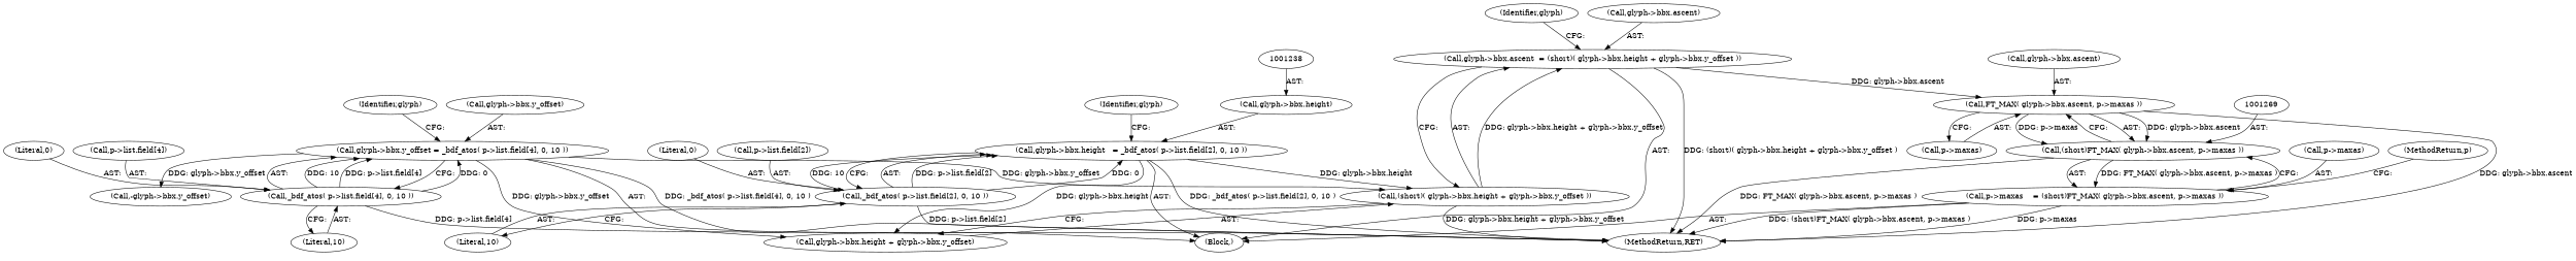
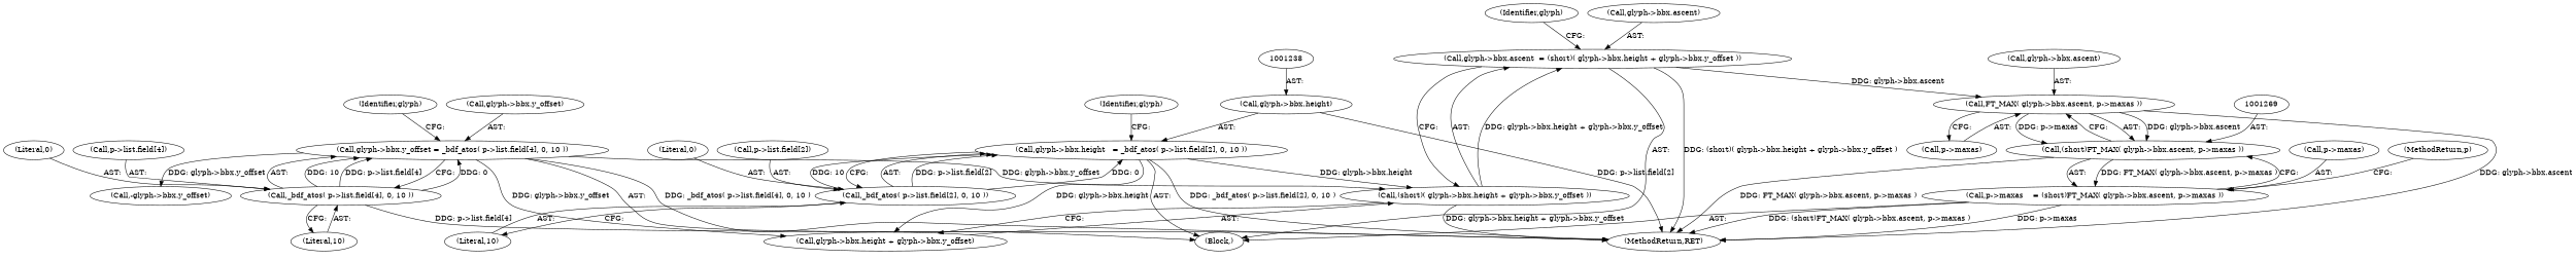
  digraph {
    n1 [label="(Call,FT_MAX( glyph->bbx.ascent, p->maxas ))"]
    n2 [label="(Call,(short)FT_MAX( glyph->bbx.ascent, p->maxas ))"]
    n3 [label="(Call,p->maxas)"]
    n4 [label="(MethodReturn,RET)"]
    n5 [label="(Call,p->maxas    = (short)FT_MAX( glyph->bbx.ascent, p->maxas ))"]
    n6 [label="(Call,glyph->bbx.ascent  = (short)( glyph->bbx.height + glyph->bbx.y_offset ))"]
    n7 [label="(Call,(short)( glyph->bbx.height + glyph->bbx.y_offset ))"]
    n8 [label="(Block,)"]
    n9 [label="(Call,glyph->bbx.height + glyph->bbx.y_offset)"]
    n10 [label="(Call,glyph->bbx.height   = _bdf_atos( p->list.field[2], 0, 10 ))"]
    n11 [label="(Call,_bdf_atos( p->list.field[2], 0, 10 ))"]
    n12 [label="(Literal,10)"]
    n13 [label="(Call,glyph->bbx.y_offset = _bdf_atos( p->list.field[4], 0, 10 ))"]
    n14 [label="(Call,_bdf_atos( p->list.field[4], 0, 10 ))"]
    n15 [label="(Call,-glyph->bbx.y_offset)"]
    n16 [label="(Literal,10)"]
    n17 [label="(Identifier,glyph)"]
    n18 [label="(Identifier,glyph)"]
    n19 [label="(Call,p->maxas)"]
    n20 [label="(Call,glyph->bbx.y_offset)"]
    n21 [label="(Call,p->list.field[2])"]
    n22 [label="(Literal,0)"]
    n23 [label="(Identifier,glyph)"]
    n24 [label="(Literal,0)"]
    n25 [label="(MethodReturn,p)"]
    n26 [label="(Call,glyph->bbx.ascent)"]
    n27 [label="(Call,p->list.field[4])"]
    n28 [label="(Call,glyph->bbx.ascent)"]
    n29 [label="(Call,glyph->bbx.height)"]
    1001238
    1001269
    n1 -> n2 [label="AST: "]
    n1 -> n2 [label="DDG: glyph->bbx.ascent"]
    n1 -> n2 [label="DDG: p->maxas"]
    n1 -> n3 [label="CFG: "]
    n1 -> n4 [label="DDG: glyph->bbx.ascent"]
    n2 -> n1 [label="CFG: "]
    n2 -> n4 [label="DDG: FT_MAX( glyph->bbx.ascent, p->maxas )"]
    n2 -> n5 [label="AST: "]
    n2 -> n5 [label="DDG: FT_MAX( glyph->bbx.ascent, p->maxas )"]
    n3 -> n1 [label="AST: "]
    n5 -> n2 [label="CFG: "]
    n5 -> n4 [label="DDG: p->maxas"]
    n5 -> n4 [label="DDG: (short)FT_MAX( glyph->bbx.ascent, p->maxas )"]
    n5 -> n8 [label="AST: "]
    n6 -> n1 [label="DDG: glyph->bbx.ascent"]
    n6 -> n4 [label="DDG: (short)( glyph->bbx.height + glyph->bbx.y_offset )"]
    n6 -> n7 [label="CFG: "]
    n6 -> n8 [label="AST: "]
    n7 -> n4 [label="DDG: glyph->bbx.height + glyph->bbx.y_offset"]
    n7 -> n6 [label="AST: "]
    n7 -> n6 [label="DDG: glyph->bbx.height + glyph->bbx.y_offset"]
    n7 -> n9 [label="CFG: "]
    n9 -> n7 [label="AST: "]
    n10 -> n4 [label="DDG: _bdf_atos( p->list.field[2], 0, 10 )"]
    n10 -> n7 [label="DDG: glyph->bbx.height"]
    n10 -> n8 [label="AST: "]
    n10 -> n9 [label="DDG: glyph->bbx.height"]
    n10 -> n11 [label="CFG: "]
-   n11 -> n4 [label="DDG: p->list.field[2]"]
+   n29 -> n4 [label="DDG: p->list.field[2]"]
    n11 -> n10 [label="AST: "]
    n11 -> n10 [label="DDG: p->list.field[2]"]
    n11 -> n10 [label="DDG: 0"]
    n11 -> n10 [label="DDG: 10"]
    n11 -> n12 [label="CFG: "]
    n12 -> n11 [label="AST: "]
    n13 -> n4 [label="DDG: _bdf_atos( p->list.field[4], 0, 10 )"]
    n13 -> n7 [label="DDG: glyph->bbx.y_offset"]
    n13 -> n8 [label="AST: "]
    n13 -> n9 [label="DDG: glyph->bbx.y_offset"]
    n13 -> n14 [label="CFG: "]
    n13 -> n15 [label="DDG: glyph->bbx.y_offset"]
    n14 -> n4 [label="DDG: p->list.field[4]"]
    n14 -> n13 [label="AST: "]
    n14 -> n13 [label="DDG: p->list.field[4]"]
    n14 -> n13 [label="DDG: 0"]
    n14 -> n13 [label="DDG: 10"]
    n14 -> n16 [label="CFG: "]
    n16 -> n14 [label="AST: "]
    n17 -> n10 [label="CFG: "]
    n18 -> n6 [label="CFG: "]
    n19 -> n5 [label="AST: "]
    n20 -> n13 [label="AST: "]
    n21 -> n11 [label="AST: "]
    n22 -> n11 [label="AST: "]
    n23 -> n13 [label="CFG: "]
    n24 -> n14 [label="AST: "]
    n25 -> n5 [label="CFG: "]
    n26 -> n1 [label="AST: "]
    n27 -> n14 [label="AST: "]
    n28 -> n6 [label="AST: "]
    n29 -> n10 [label="AST: "]
    1001238 -> n29 [label="AST: "]
    1001269 -> n2 [label="AST: "]
  }
